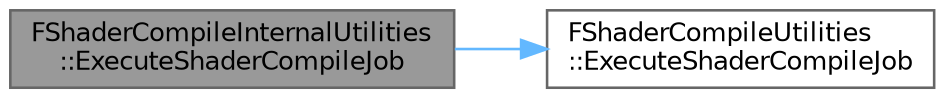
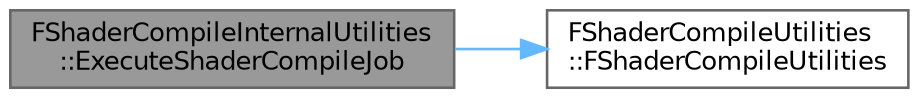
  digraph {
    rankdir=LR
    fontname="DejaVu Sans"
    node [fontname="DejaVu Sans" fontsize=10 shape=box style=filled]
    n1 [color=gray40 fillcolor=grey60 fontcolor=black height=0.2 label="FShaderCompileInternalUtilities\l::ExecuteShaderCompileJob" width=0.4]
-   n2 [color=grey40 fillcolor=white height=0.2 label="FShaderCompileUtilities\l::ExecuteShaderCompileJob" width=0.4]
+   n2 [color=grey40 fillcolor=white height=0.2 label="FShaderCompileUtilities\l::FShaderCompileUtilities" width=0.4]
    n1 -> n2 [color=steelblue1 fontname="DejaVu Sans" fontsize=10 labelfontname=Helvetica labelfontsize=10 style=solid]
  }
